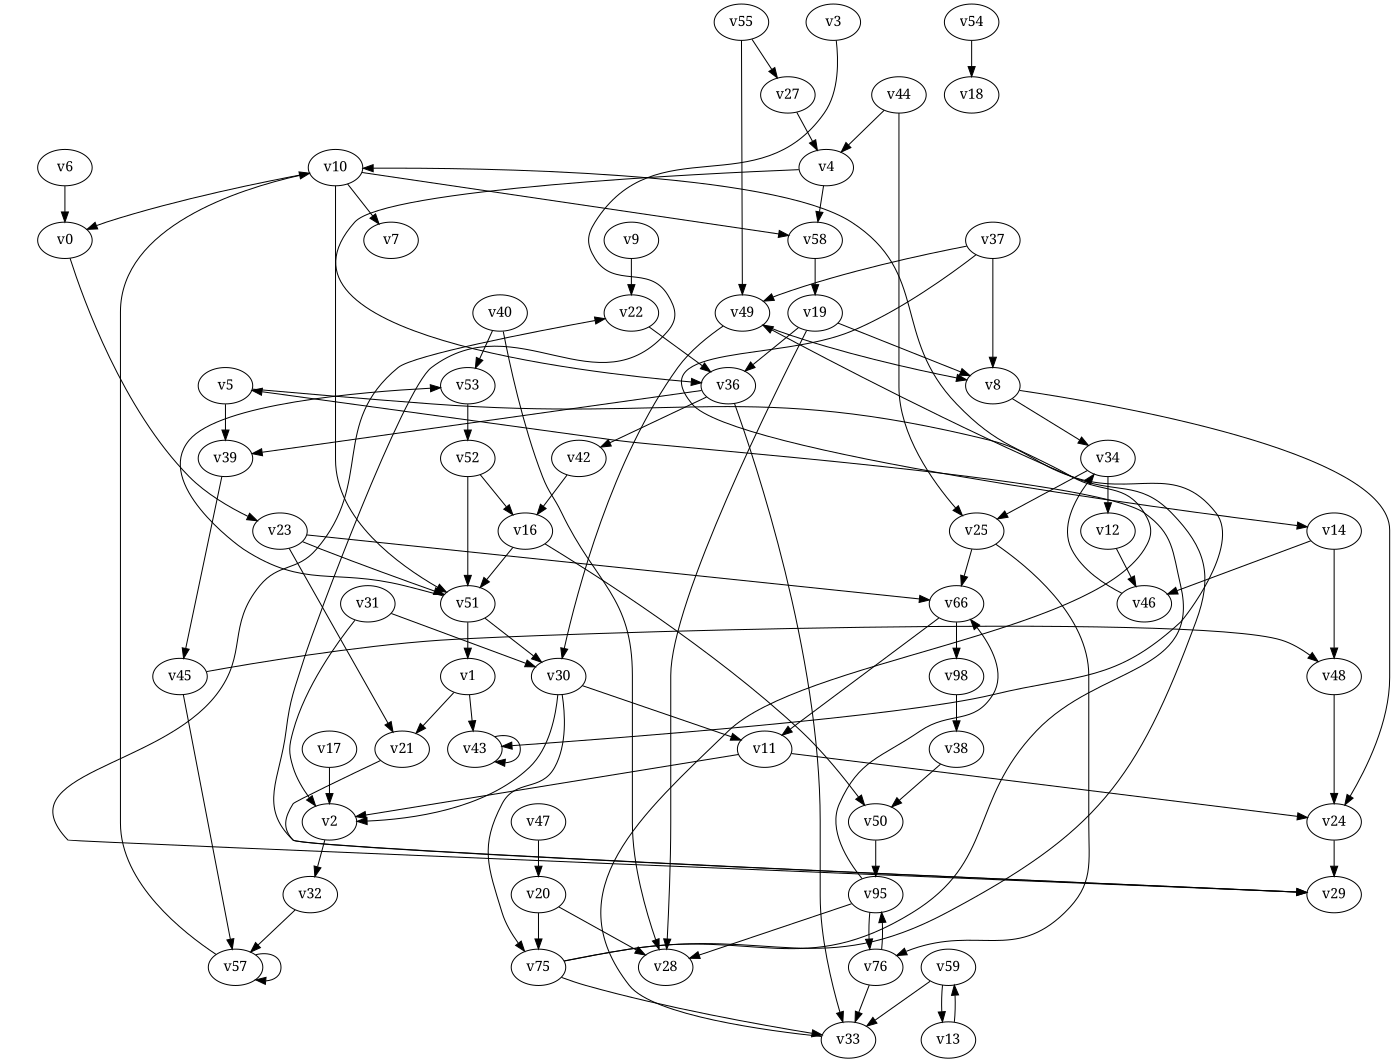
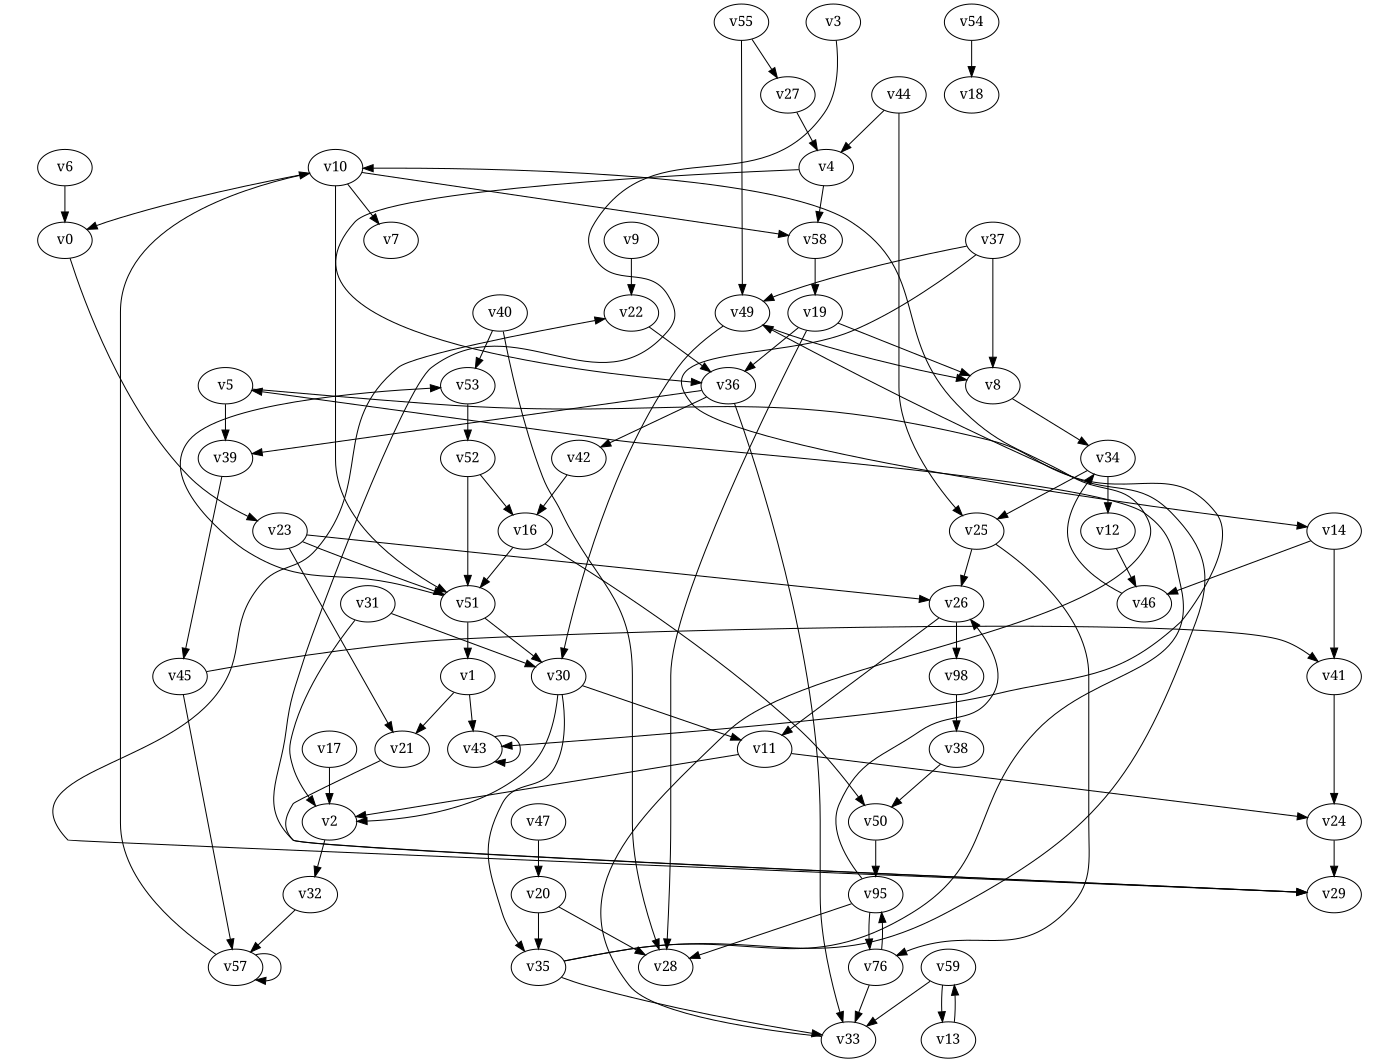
  digraph {
    fontname="Noto Serif"
    node [fontname="Noto Serif" player=1]
    edge [fontname="Noto Serif"]
    v0
    v23
    v21
    v51 [player=0]
-   v26 [label=v66]
+   v26
    v1
    v43 [player=0]
    v29 [player=0]
    v32 [player=0]
    v2
    v57
    v3
    v22
    v36 [player=0]
    v4
    v58
    v39
    v33
    v42
    v19 [player=0]
    v5 [player=0]
    v45 [player=0]
    v6 [player=0]
    v16 [player=0]
    v50
    v8
    v24
    v34
    v12
    v25
    v9 [player=0]
    v10
    v7
    v30
    v53 [player=0]
    v11
    v46
    v13 [player=0]
    v59
    v14 [player=0]
-   v41 [label=v48]
+   v41
    n42 [label=v95]
    v28 [player=0]
    n44 [label=v76]
    n45 [label=v98]
    v17 [player=0]
    v18 [player=0]
    v55
    v27
    v49
    v20 [player=0]
-   v35 [player=0 label=v75]
+   v35 [player=0]
    v38
    v31
    v37 [player=0]
    v40 [player=0]
    v52 [player=0]
    v44
    v47
    v54 [player=0]
    v0 -> v23 [constraint="t mod 4 == 3"]
    v23 -> v21
    v23 -> v51
    v23 -> v26 [constraint="t >= 4"]
    v21 -> v29 [constraint="t mod 3 == 2"]
    v51 -> v1
    v51 -> v30
    v51 -> v53 [constraint="t < 9"]
    v26 -> v11
    v26 -> n45
    v1 -> v21
    v1 -> v43
    v43 -> v43
    v29 -> v22 [constraint="t mod 5 == 1"]
    v32 -> v57
    v2 -> v32
    v57 -> v57
    v57 -> v10
    v3 -> v29 [constraint="t < 15"]
    v22 -> v36
    v36 -> v39
    v36 -> v33
    v36 -> v42
    v4 -> v36 [constraint="t mod 4 == 2"]
    v4 -> v58
    v58 -> v19
    v39 -> v45
    v33 -> v10 [constraint="t >= 2"]
    v42 -> v16
    v19 -> v36
    v19 -> v8
    v19 -> v28
    v5 -> v43 [constraint="t >= 5"]
    v5 -> v39
    v45 -> v57
    v45 -> v41 [constraint="t < 12"]
    v6 -> v0
    v16 -> v51
    v16 -> v50
    v50 -> n42
-   v8 -> v24
    v8 -> v34
    v24 -> v29
    v34 -> v12
    v34 -> v25
    v12 -> v46
    v25 -> v26
    v25 -> n44
    v9 -> v22
    v10 -> v0
    v10 -> v51
    v10 -> v58
    v10 -> v7
    v30 -> v2
    v30 -> v11
    v30 -> v35
    v53 -> v52
    v11 -> v2
    v11 -> v24
    v46 -> v34
    v13 -> v59
    v59 -> v33
    v59 -> v13
    v14 -> v46
    v14 -> v41
    v41 -> v24
    n42 -> v26 [constraint="t mod 3 == 1"]
    n42 -> v28
    n42 -> n44
    n44 -> v33
    n44 -> n42 [constraint="t mod 2 == 1"]
    n45 -> v38
    v17 -> v2
    v55 -> v27
    v55 -> v49
    v27 -> v4
    v49 -> v8
    v49 -> v30
    v20 -> v28
    v20 -> v35
    v35 -> v33
    v35 -> v5 [constraint="t < 8"]
    v35 -> v49 [constraint="t >= 2"]
    v38 -> v50
    v31 -> v2
    v31 -> v30
    v37 -> v8
    v37 -> v14 [constraint="t < 5"]
    v37 -> v49
    v40 -> v53
    v40 -> v28
    v52 -> v51
    v52 -> v16
    v44 -> v4
    v44 -> v25
    v47 -> v20
    v54 -> v18
  }
